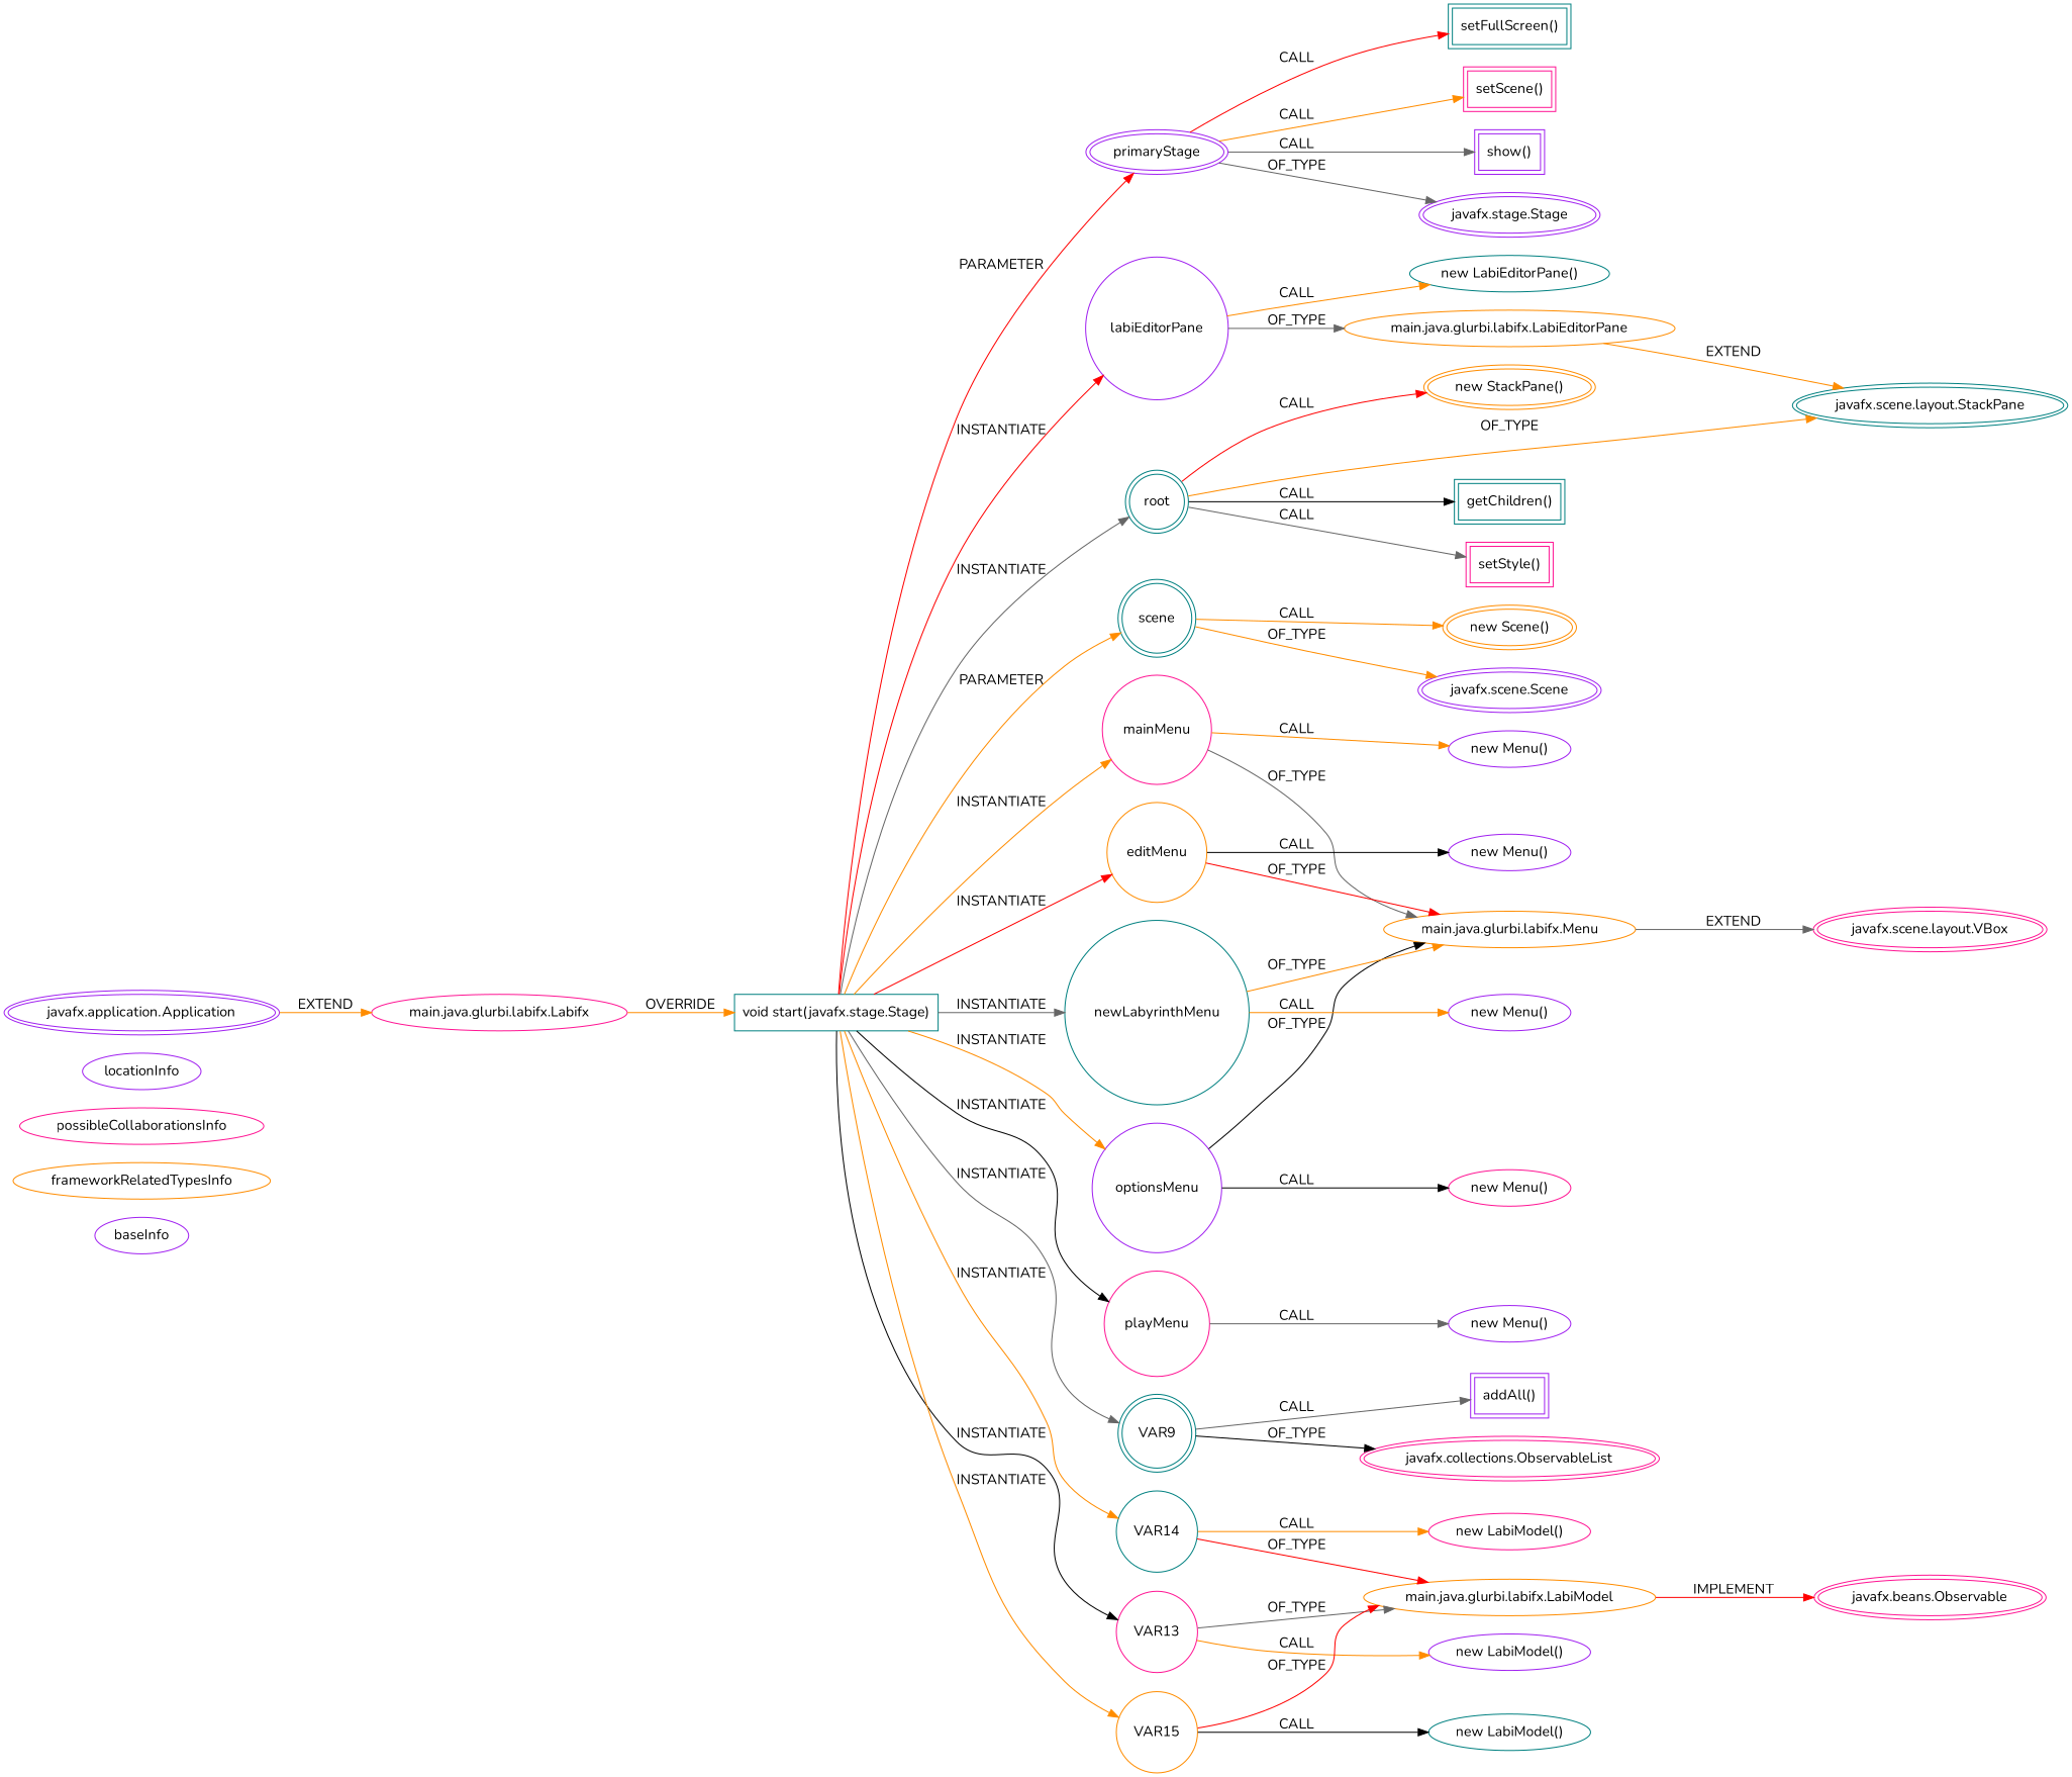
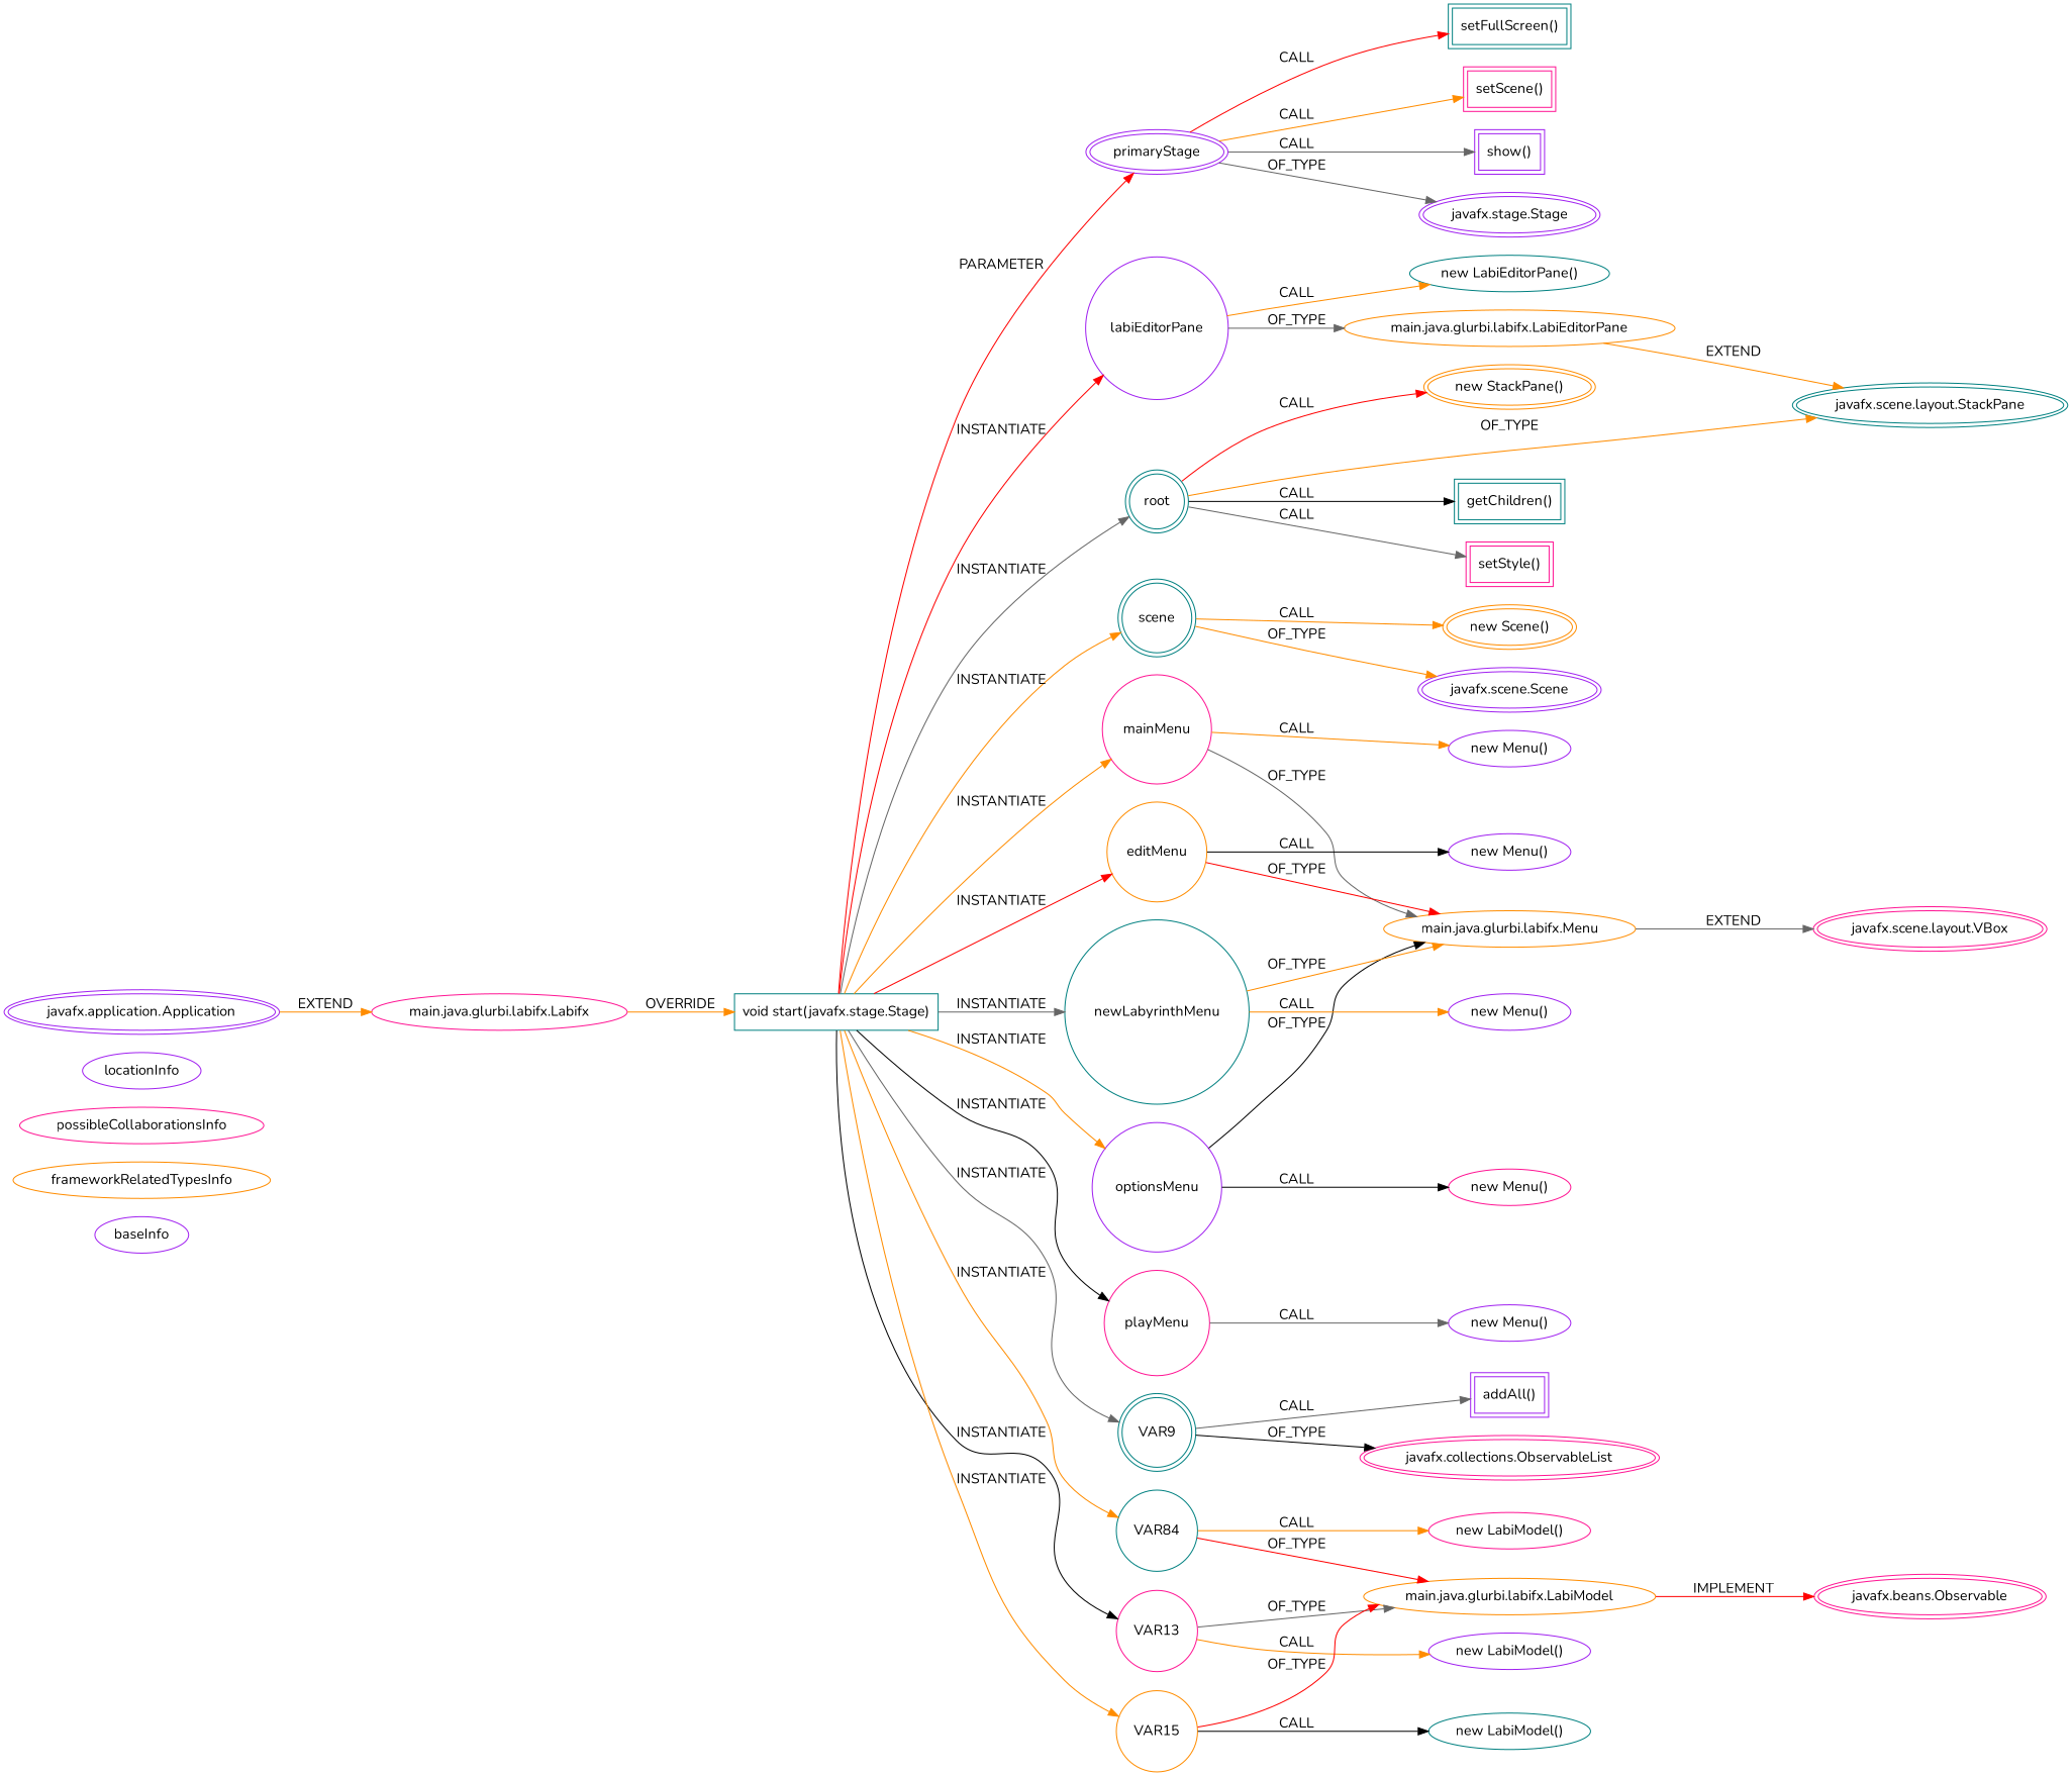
  digraph {
    fontname=Nunito
    rankdir=LR
    node [color=purple fontname=Nunito isFrameworkType=false vertexType=VARIABLE_EXPRESION]
    edge [color=darkorange fontname=Nunito]
    baseInfo [category=extension_graph graphId=2774 isAnonymous=false possibleRelation=true isFrameworkType="" vertexType=""]
    frameworkRelatedTypesInfo [0="javafx.application.Application" color=darkorange isFrameworkType="" vertexType=""]
    possibleCollaborationsInfo [0="2774~OVERRIDING_METHOD_DECLARATION-INSTANTIATION-~javafx.application.Application ~javafx.scene.layout.StackPane ~false~false" 1="2774~OVERRIDING_METHOD_DECLARATION-INSTANTIATION-OVERRIDING_METHOD_DECLARATION-INSTANTIATION-OVERRIDING_METHOD_DECLARATION-INSTANTIATION-OVERRIDING_METHOD_DECLARATION-INSTANTIATION-OVERRIDING_METHOD_DECLARATION-INSTANTIATION-~javafx.application.Application ~javafx.scene.layout.VBox ~false~false" 2="2774~OVERRIDING_METHOD_DECLARATION-INSTANTIATION-OVERRIDING_METHOD_DECLARATION-INSTANTIATION-OVERRIDING_METHOD_DECLARATION-INSTANTIATION-~javafx.application.Application ~javafx.beans.Observable ~false~false" color=deeppink isFrameworkType="" vertexType=""]
    locationInfo [contextSignature=Labifx filePath="/glurbi-labifx/labifx-master/src/main/java/glurbi/labifx/Labifx.java" graphId=2774 projectName="glurbi-labifx" isFrameworkType="" vertexType=""]
    n5 [color=deeppink label="main.java.glurbi.labifx.Labifx" vertexType=ROOT_CLIENT_CLASS_DECLARATION]
    n6 [color=teal label="void start(javafx.stage.Stage)" shape=box vertexType=OVERRIDING_METHOD_DECLARATION]
    n7 [isFrameworkType=true label="javafx.application.Application" peripheries=2 vertexType=FRAMEWORK_CLASS_TYPE]
    n8 [isFrameworkType=true label=primaryStage peripheries=2 vertexType=PARAMETER_DECLARATION]
    n9 [color=teal isFrameworkType=true label=root peripheries=2 shape=circle]
    n10 [color=teal isFrameworkType=true label=scene peripheries=2 shape=circle]
    n11 [color=deeppink label=mainMenu shape=circle]
    n12 [color=deeppink label=playMenu shape=circle]
    n13 [color=darkorange label=editMenu shape=circle]
    n14 [label=optionsMenu shape=circle]
    n15 [color=teal label=newLabyrinthMenu shape=circle]
    n16 [label=labiEditorPane shape=circle]
    n17 [color=teal isFrameworkType=true label=VAR9 peripheries=2 shape=circle]
    n18 [color=deeppink label=VAR13 shape=circle]
-   n19 [color=teal label=VAR14 shape=circle]
+   n19 [color=teal label=VAR84 shape=circle]
    n20 [color=darkorange label=VAR15 shape=circle]
    n21 [isFrameworkType=true label="javafx.stage.Stage" peripheries=2 vertexType=FRAMEWORK_CLASS_TYPE]
    n22 [color=teal isFrameworkType=true label="setFullScreen()" peripheries=2 shape=box vertexType=INSIDE_CALL]
    n23 [color=deeppink isFrameworkType=true label="setScene()" peripheries=2 shape=box vertexType=INSIDE_CALL]
    n24 [isFrameworkType=true label="show()" peripheries=2 shape=box vertexType=INSIDE_CALL]
    n25 [color=teal isFrameworkType=true label="javafx.scene.layout.StackPane" peripheries=2 vertexType=FRAMEWORK_CLASS_TYPE]
    n26 [color=darkorange isFrameworkType=true label="new StackPane()" peripheries=2 vertexType=CONSTRUCTOR_CALL]
    n27 [color=teal isFrameworkType=true label="getChildren()" peripheries=2 shape=box vertexType=INSIDE_CALL]
    n28 [color=deeppink isFrameworkType=true label="setStyle()" peripheries=2 shape=box vertexType=INSIDE_CALL]
    n29 [isFrameworkType=true label="javafx.scene.Scene" peripheries=2 vertexType=FRAMEWORK_CLASS_TYPE]
    n30 [color=darkorange isFrameworkType=true label="new Scene()" peripheries=2 vertexType=CONSTRUCTOR_CALL]
    n31 [color=darkorange label="main.java.glurbi.labifx.Menu" vertexType=REFERENCE_CLIENT_CLASS_DECLARATION]
    n32 [label="new Menu()" vertexType=CONSTRUCTOR_CALL]
    n33 [label="new Menu()" vertexType=CONSTRUCTOR_CALL]
    n34 [label="new Menu()" vertexType=CONSTRUCTOR_CALL]
    n35 [color=deeppink label="new Menu()" vertexType=CONSTRUCTOR_CALL]
    n36 [label="new Menu()" vertexType=CONSTRUCTOR_CALL]
    n37 [color=darkorange label="main.java.glurbi.labifx.LabiEditorPane" vertexType=REFERENCE_CLIENT_CLASS_DECLARATION]
    n38 [color=teal label="new LabiEditorPane()" vertexType=CONSTRUCTOR_CALL]
    n39 [color=deeppink isFrameworkType=true label="javafx.collections.ObservableList" peripheries=2 vertexType=FRAMEWORK_INTERFACE_TYPE]
    n40 [isFrameworkType=true label="addAll()" peripheries=2 shape=box vertexType=INSIDE_CALL]
    n41 [color=darkorange label="main.java.glurbi.labifx.LabiModel" vertexType=REFERENCE_CLIENT_CLASS_DECLARATION]
    n42 [label="new LabiModel()" vertexType=CONSTRUCTOR_CALL]
    n43 [color=deeppink label="new LabiModel()" vertexType=CONSTRUCTOR_CALL]
    n44 [color=teal label="new LabiModel()" vertexType=CONSTRUCTOR_CALL]
    n45 [color=deeppink isFrameworkType=true label="javafx.scene.layout.VBox" peripheries=2 vertexType=FRAMEWORK_CLASS_TYPE]
    n46 [color=deeppink isFrameworkType=true label="javafx.beans.Observable" peripheries=2 vertexType=FRAMEWORK_INTERFACE_TYPE]
    n5 -> n6 [label=OVERRIDE]
    n6 -> n8 [color=red label=PARAMETER]
    n6 -> n9 [color=gray40 label=INSTANTIATE]
-   n6 -> n10 [label=PARAMETER]
+   n6 -> n10 [label=INSTANTIATE]
    n6 -> n11 [label=INSTANTIATE]
    n6 -> n12 [color=black label=INSTANTIATE]
    n6 -> n13 [color=red label=INSTANTIATE]
    n6 -> n14 [label=INSTANTIATE]
    n6 -> n15 [color=gray40 label=INSTANTIATE]
    n6 -> n16 [color=red label=INSTANTIATE]
    n6 -> n17 [color=gray40 label=INSTANTIATE]
    n6 -> n18 [color=black label=INSTANTIATE]
    n6 -> n19 [label=INSTANTIATE]
    n6 -> n20 [label=INSTANTIATE]
    n7 -> n5 [label=EXTEND]
    n8 -> n21 [color=gray40 label=OF_TYPE]
    n8 -> n22 [color=red label=CALL]
    n8 -> n23 [label=CALL]
    n8 -> n24 [color=gray40 label=CALL]
    n9 -> n25 [label=OF_TYPE]
    n9 -> n26 [color=red label=CALL]
    n9 -> n27 [color=black label=CALL]
    n9 -> n28 [color=gray40 label=CALL]
    n10 -> n29 [label=OF_TYPE]
    n10 -> n30 [label=CALL]
    n11 -> n31 [color=gray40 label=OF_TYPE]
    n11 -> n32 [label=CALL]
    n12 -> n33 [color=gray40 label=CALL]
    n13 -> n31 [color=red label=OF_TYPE]
    n13 -> n34 [color=black label=CALL]
    n14 -> n31 [color=black label=OF_TYPE]
    n14 -> n35 [color=black label=CALL]
    n15 -> n31 [label=OF_TYPE]
    n15 -> n36 [label=CALL]
    n16 -> n37 [color=gray40 label=OF_TYPE]
    n16 -> n38 [label=CALL]
    n17 -> n39 [color=black label=OF_TYPE]
    n17 -> n40 [color=gray40 label=CALL]
    n18 -> n41 [color=gray40 label=OF_TYPE]
    n18 -> n42 [label=CALL]
    n19 -> n41 [color=red label=OF_TYPE]
    n19 -> n43 [label=CALL]
    n20 -> n41 [color=red label=OF_TYPE]
    n20 -> n44 [color=black label=CALL]
    n31 -> n45 [color=gray40 label=EXTEND]
    n37 -> n25 [label=EXTEND]
    n41 -> n46 [color=red label=IMPLEMENT]
  }
